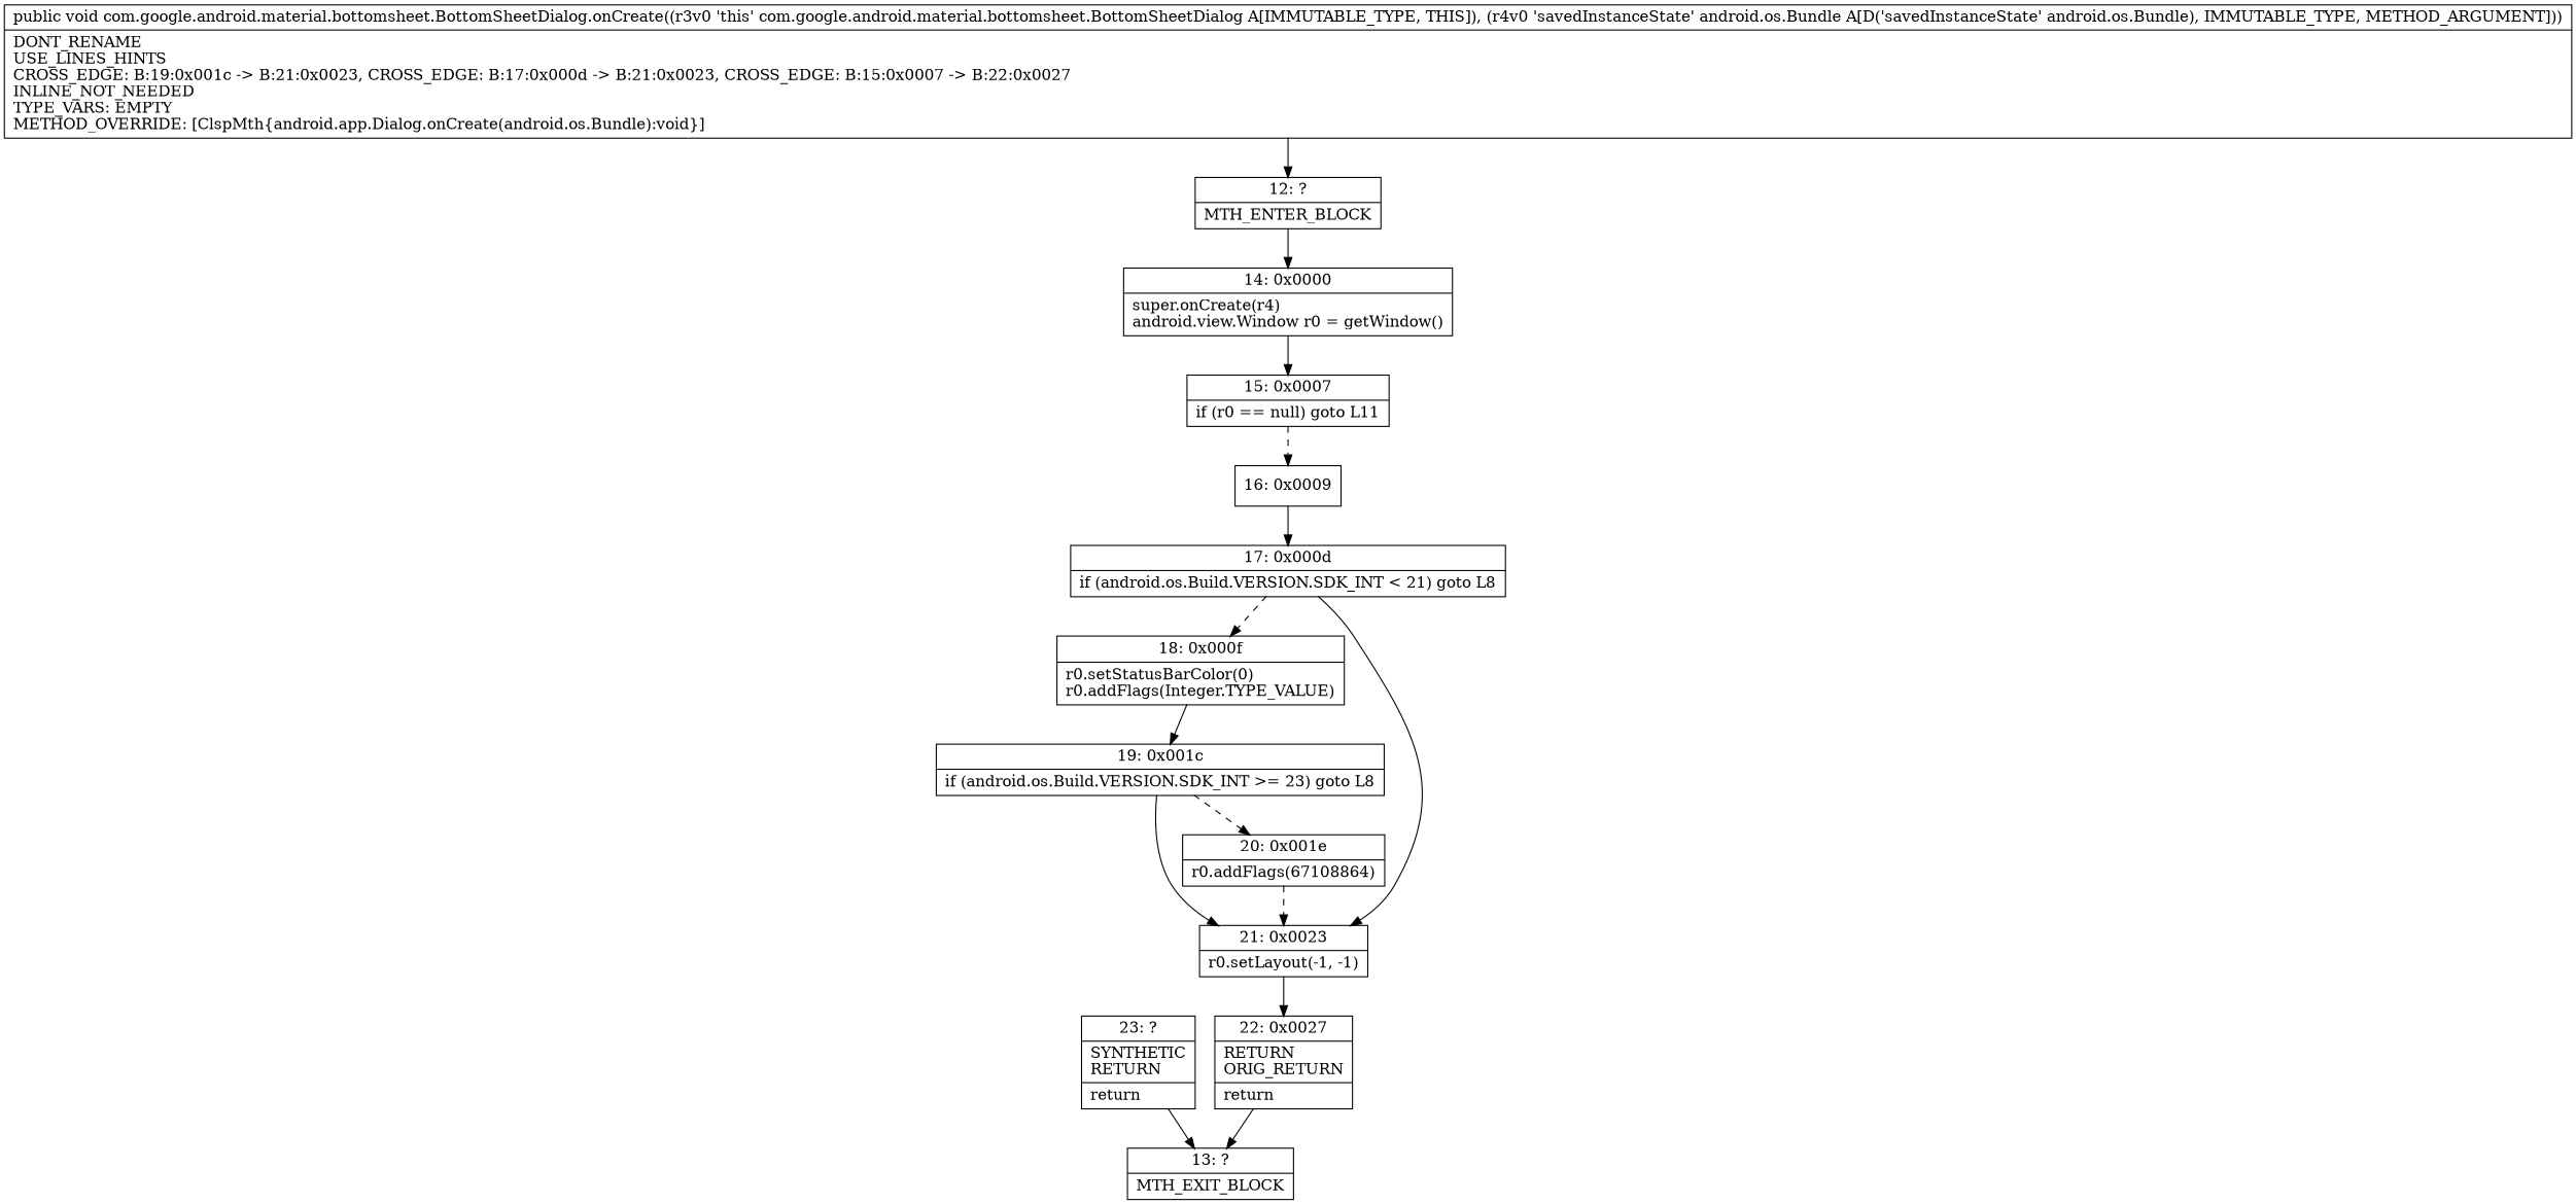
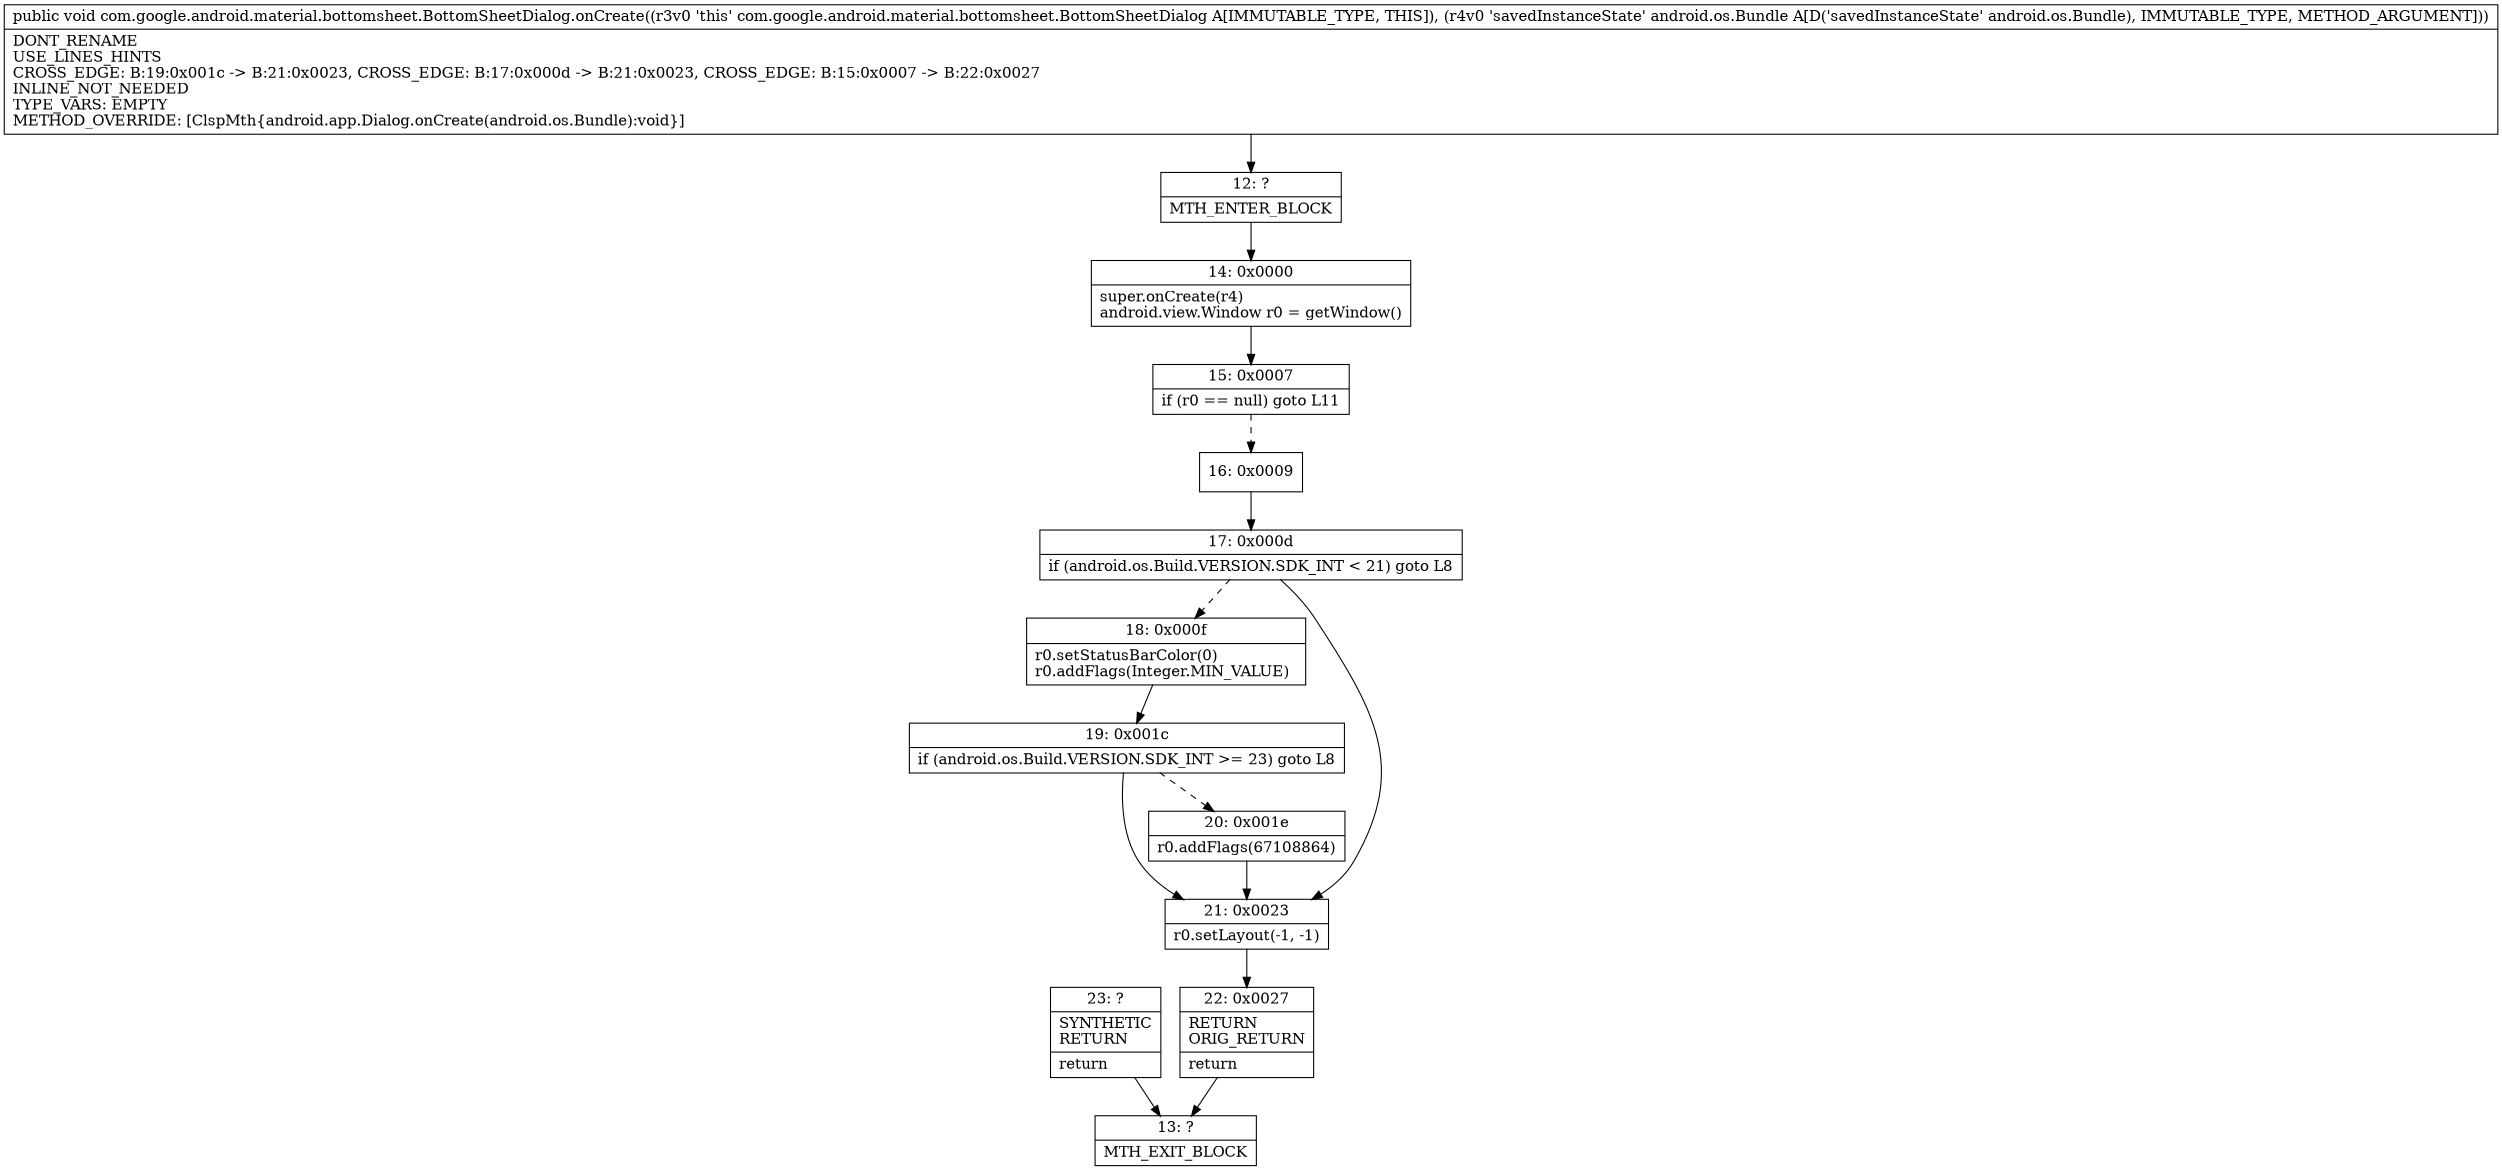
  digraph {
    node [shape=record]
    n1 [label="{12\:\ ?|MTH_ENTER_BLOCK\l}"]
    n2 [label="{14\:\ 0x0000|super.onCreate(r4)\landroid.view.Window r0 = getWindow()\l}"]
    n3 [label="{15\:\ 0x0007|if (r0 == null) goto L11\l}"]
    n4 [label="{16\:\ 0x0009}"]
    n5 [label="{17\:\ 0x000d|if (android.os.Build.VERSION.SDK_INT \< 21) goto L8\l}"]
    n6 [label="{23\:\ ?|SYNTHETIC\lRETURN\l|return\l}"]
    n7 [label="{13\:\ ?|MTH_EXIT_BLOCK\l}"]
-   n8 [label="{18\:\ 0x000f|r0.setStatusBarColor(0)\lr0.addFlags(Integer.TYPE_VALUE)\l}"]
+   n8 [label="{18\:\ 0x000f|r0.setStatusBarColor(0)\lr0.addFlags(Integer.MIN_VALUE)\l}"]
    n9 [label="{21\:\ 0x0023|r0.setLayout(\-1, \-1)\l}"]
    n10 [label="{19\:\ 0x001c|if (android.os.Build.VERSION.SDK_INT \>= 23) goto L8\l}"]
    n11 [label="{22\:\ 0x0027|RETURN\lORIG_RETURN\l|return\l}"]
    n12 [label="{20\:\ 0x001e|r0.addFlags(67108864)\l}"]
    n13 [label="{public void com.google.android.material.bottomsheet.BottomSheetDialog.onCreate((r3v0 'this' com.google.android.material.bottomsheet.BottomSheetDialog A[IMMUTABLE_TYPE, THIS]), (r4v0 'savedInstanceState' android.os.Bundle A[D('savedInstanceState' android.os.Bundle), IMMUTABLE_TYPE, METHOD_ARGUMENT]))  | DONT_RENAME\lUSE_LINES_HINTS\lCROSS_EDGE: B:19:0x001c \-\> B:21:0x0023, CROSS_EDGE: B:17:0x000d \-\> B:21:0x0023, CROSS_EDGE: B:15:0x0007 \-\> B:22:0x0027\lINLINE_NOT_NEEDED\lTYPE_VARS: EMPTY\lMETHOD_OVERRIDE: [ClspMth\{android.app.Dialog.onCreate(android.os.Bundle):void\}]\l}"]
    n1 -> n2
    n2 -> n3
    n3 -> n4 [style=dashed]
    n4 -> n5
    n5 -> n8 [style=dashed]
    n5 -> n9
    n6 -> n7
    n8 -> n10
    n9 -> n11
    n10 -> n9
    n10 -> n12 [style=dashed]
    n11 -> n7
-   n12 -> n9 [style=dashed]
+   n12 -> n9
    n13 -> n1
  }
